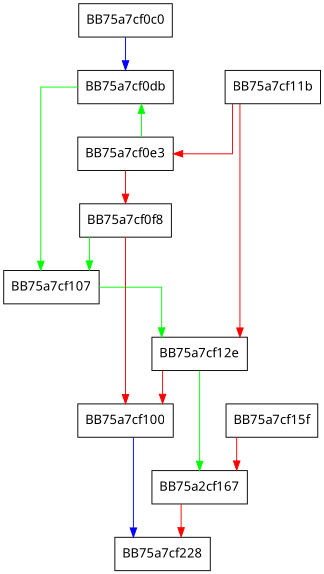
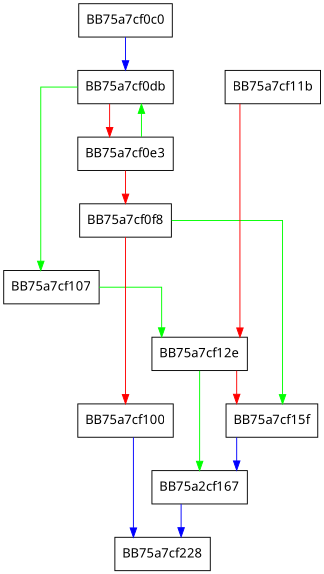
  digraph {
    fontname="Noto Sans"
    splines=ortho
    node [fontname="Noto Sans" shape=box]
    edge [color=red fontname="Noto Sans"]
    BB75a7cf0c0
    BB75a7cf0db
    BB75a7cf107
    BB75a7cf0e3
    BB75a7cf12e
    n6 [label=BB75a7cf0f8]
    n7 [label=BB75a2cf167]
    BB75a7cf15f
    BB75a7cf11b
    BB75a7cf100
    BB75a7cf228
    BB75a7cf0c0 -> BB75a7cf0db [color=blue]
    BB75a7cf0db -> BB75a7cf107 [color=green]
-   BB75a7cf11b -> BB75a7cf0e3
+   BB75a7cf0db -> BB75a7cf0e3
    BB75a7cf107 -> BB75a7cf12e [color=green]
    BB75a7cf0e3 -> BB75a7cf0db [color=green]
    BB75a7cf0e3 -> n6
    BB75a7cf12e -> n7 [color=green]
-   BB75a7cf12e -> BB75a7cf100
-   n6 -> BB75a7cf107 [color=green]
+   BB75a7cf12e -> BB75a7cf15f
+   n6 -> BB75a7cf15f [color=green]
    n6 -> BB75a7cf100
-   n7 -> BB75a7cf228
-   BB75a7cf15f -> n7
+   n7 -> BB75a7cf228 [color=blue]
+   BB75a7cf15f -> n7 [color=blue]
    BB75a7cf11b -> BB75a7cf12e
    BB75a7cf100 -> BB75a7cf228 [color=blue]
  }
